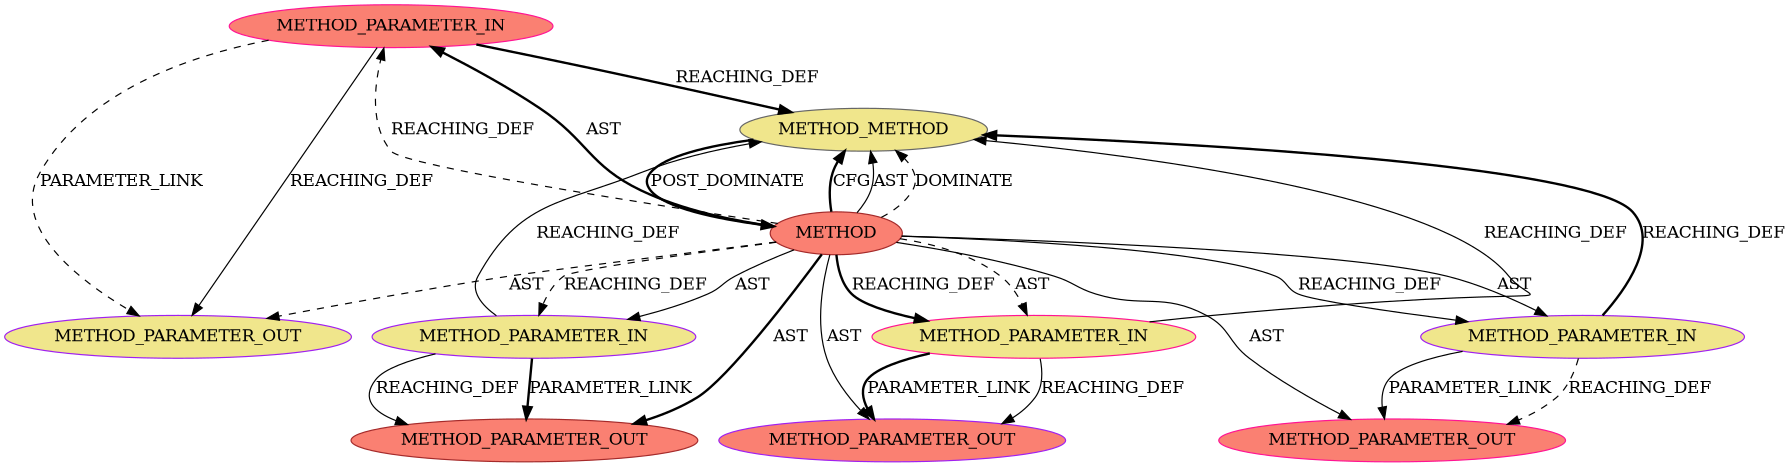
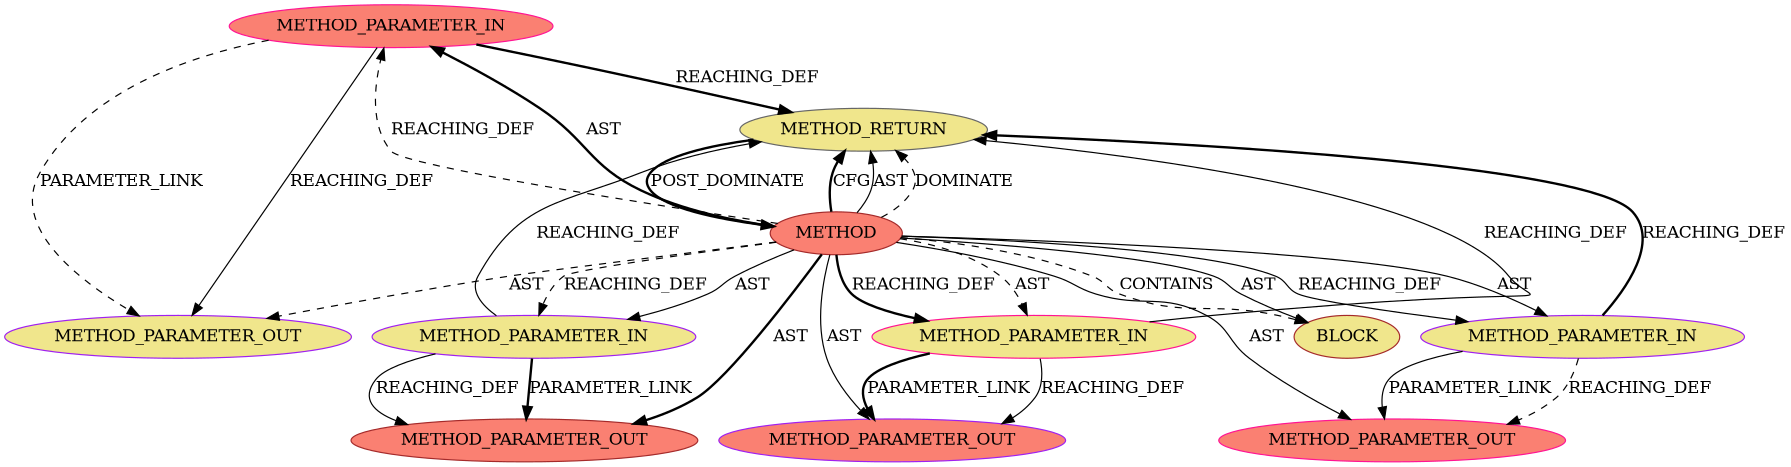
  digraph {
    node [CODE=p4 EVALUATION_STRATEGY=BY_VALUE IS_VARIADIC=false ORDER=2 TYPE_FULL_NAME=ANY color=purple fillcolor=khaki style=filled]
    edge [style=solid]
    n1 [INDEX=4 NAME=p4 ORDER=4 color=deeppink fillcolor=salmon label=METHOD_PARAMETER_IN]
    n2 [INDEX=4 NAME=p4 ORDER=4 label=METHOD_PARAMETER_OUT]
-   n3 [CODE=RET color=gray40 label=METHOD_METHOD IS_VARIADIC=""]
+   n3 [CODE=RET color=gray40 label=METHOD_RETURN IS_VARIADIC=""]
    n4 [AST_PARENT_FULL_NAME="<global>" AST_PARENT_TYPE=NAMESPACE_BLOCK CODE="<empty>" FILENAME="<empty>" FULL_NAME=sg_set_page IS_EXTERNAL=true NAME=sg_set_page ORDER=0 color=brown fillcolor=salmon label=METHOD EVALUATION_STRATEGY="" IS_VARIADIC="" TYPE_FULL_NAME=""]
    n5 [CODE=p3 INDEX=3 NAME=p3 ORDER=3 label=METHOD_PARAMETER_IN]
    n6 [CODE=p3 INDEX=3 NAME=p3 ORDER=3 color=brown fillcolor=salmon label=METHOD_PARAMETER_OUT]
    n7 [CODE=p2 INDEX=2 NAME=p2 color=deeppink fillcolor=salmon label=METHOD_PARAMETER_OUT]
+   n8 [ARGUMENT_INDEX=1 CODE="<empty>" ORDER=1 color=brown label=BLOCK EVALUATION_STRATEGY="" IS_VARIADIC=""]
    n9 [CODE=p1 INDEX=1 NAME=p1 ORDER=1 color=deeppink label=METHOD_PARAMETER_IN]
    n10 [CODE=p1 INDEX=1 NAME=p1 ORDER=1 fillcolor=salmon label=METHOD_PARAMETER_OUT]
    n11 [CODE=p2 INDEX=2 NAME=p2 label=METHOD_PARAMETER_IN]
    n1 -> n2 [label=PARAMETER_LINK style=dashed]
    n1 -> n2 [VARIABLE=p4 label=REACHING_DEF]
    n1 -> n3 [VARIABLE=p4 label=REACHING_DEF style=bold]
    n3 -> n4 [label=POST_DOMINATE style=bold]
    n4 -> n1 [label=AST style=bold]
    n4 -> n1 [label=REACHING_DEF style=dashed]
    n4 -> n2 [label=AST style=dashed]
    n4 -> n3 [label=CFG style=bold]
    n4 -> n3 [label=AST]
    n4 -> n3 [label=DOMINATE style=dashed]
    n4 -> n5 [label=REACHING_DEF style=dashed]
    n4 -> n5 [label=AST]
    n4 -> n6 [label=AST style=bold]
    n4 -> n7 [label=AST]
+   n4 -> n8 [label=CONTAINS style=dashed]
+   n4 -> n8 [label=AST]
    n4 -> n9 [label=AST style=dashed]
    n4 -> n9 [label=REACHING_DEF style=bold]
    n4 -> n10 [label=AST]
    n4 -> n11 [label=AST]
    n4 -> n11 [label=REACHING_DEF]
    n5 -> n3 [VARIABLE=p3 label=REACHING_DEF]
    n5 -> n6 [VARIABLE=p3 label=REACHING_DEF]
    n5 -> n6 [label=PARAMETER_LINK style=bold]
    n9 -> n3 [VARIABLE=p1 label=REACHING_DEF]
    n9 -> n10 [VARIABLE=p1 label=REACHING_DEF]
    n9 -> n10 [label=PARAMETER_LINK style=bold]
    n11 -> n3 [VARIABLE=p2 label=REACHING_DEF style=bold]
    n11 -> n7 [VARIABLE=p2 label=REACHING_DEF style=dashed]
    n11 -> n7 [label=PARAMETER_LINK]
  }
